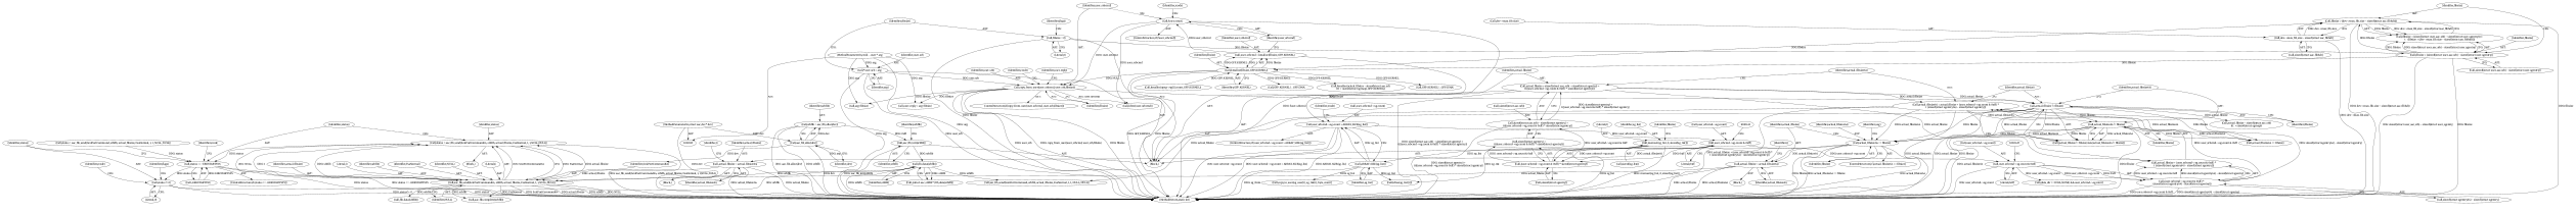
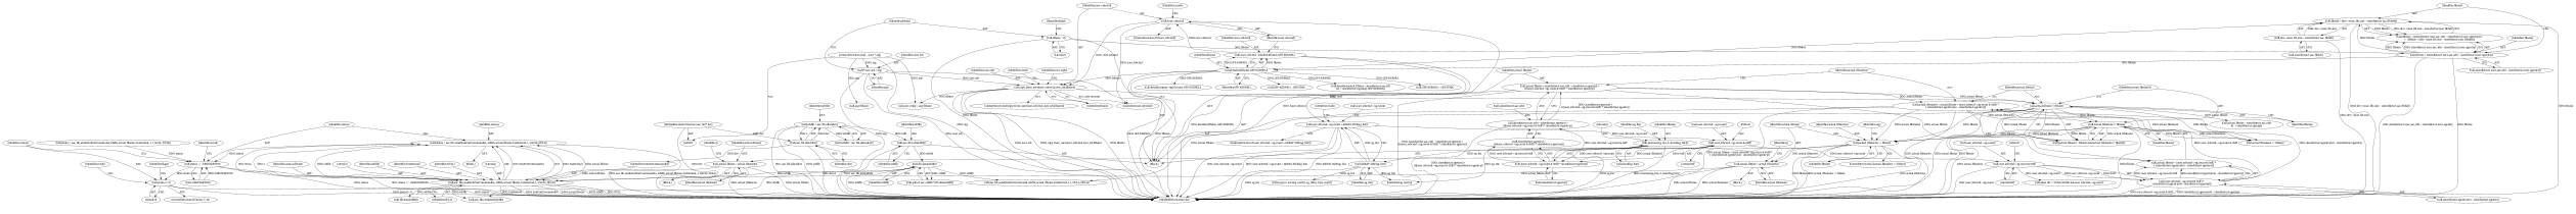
  digraph {
    fontname=Merriweather
    node [fontname=Merriweather]
    edge [fontname=Merriweather]
    n1 [label="(Call,status = aac_fib_send(ScsiPortCommand64, srbfib, actual_fibsize, FsaNormal, 1, 1,NULL,NULL))"]
    n2 [label="(Call,aac_fib_send(ScsiPortCommand64, srbfib, actual_fibsize, FsaNormal, 1, 1,NULL,NULL))"]
    n3 [label="(Call,status == -ERESTARTSYS)"]
    n4 [label="(Block,)"]
    n5 [label="(MethodReturn,static int)"]
    n6 [label="(Identifier,NULL)"]
    n7 [label="(Call,aac_fib_complete(srbfib))"]
    n8 [label="(Call,fib_data(srbfib))"]
    n9 [label="(Call,status != 0)"]
    n10 [label="(Call,-ERESTARTSYS)"]
-   n11 [label="(ControlStructure,if (status == -ERESTARTSYS))"]
    n12 [label="(Call,fib_data(srbfib))"]
    n13 [label="(Call,(struct aac_srbfib*) fib_data(srbfib))"]
    n14 [label="(Identifier,srbfib)"]
    n15 [label="(Call,aac_fib_send(ScsiPortCommand, srbfib, actual_fibsize, FsaNormal, 1, 1, NULL, NULL))"]
    n16 [label="(Call,aac_fib_init(srbfib))"]
    n17 [label="(Identifier,srbfib)"]
    n18 [label="(Block,)"]
    n19 [label="(Call,srbfib = aac_fib_alloc(dev))"]
    n20 [label="(Call,aac_fib_alloc(dev))"]
+   n21 [label="(Call,!(srbfib = aac_fib_alloc(dev)))"]
    n22 [label="(Identifier,dev)"]
    n23 [label="(Identifier,ScsiPortCommand64)"]
-   n24 [label="(MethodParameterIn,struct aac_dev* dev)"]
+   n24 [label="(MethodParameterIn,struct aac_list* dev)"]
    1000115
    n26 [label="(Call,actual_fibsize = actual_fibsize64)"]
    n27 [label="(Identifier,actual_fibsize64)"]
    n28 [label="(Block,)"]
    n29 [label="(Call,actual_fibsize64 == fibsize)"]
    n30 [label="(Call,actual_fibsize = actual_fibsize64)"]
    n31 [label="(ControlStructure,if (actual_fibsize64 == fibsize))"]
    n32 [label="(Identifier,fibsize)"]
    n33 [label="(Block,)"]
    n34 [label="(Identifier,actual_fibsize64)"]
    n35 [label="(Call,actual_fibsize64 != fibsize)"]
    n36 [label="(Identifier,fibsize)"]
    n37 [label="(Call,(actual_fibsize != fibsize) && (actual_fibsize64 != fibsize))"]
    n38 [label="(Call,actual_fibsize64 == fibsize)"]
    n39 [label="(Call,actual_fibsize != fibsize)"]
    n40 [label="(Call,actual_fibsize64 = actual_fibsize + (user_srbcmd->sg.count & 0xff) *\n\t  (sizeof(struct sgentry64) - sizeof(struct sgentry)))"]
    n41 [label="(Call,actual_fibsize + (user_srbcmd->sg.count & 0xff) *\n\t  (sizeof(struct sgentry64) - sizeof(struct sgentry)))"]
    n42 [label="(Call,(user_srbcmd->sg.count & 0xff) *\n\t  (sizeof(struct sgentry64) - sizeof(struct sgentry)))"]
    n43 [label="(Call,actual_fibsize = sizeof(struct aac_srb) - sizeof(struct sgentry) +\n\t\t((user_srbcmd->sg.count & 0xff) * sizeof(struct sgentry)))"]
    n44 [label="(Call,sizeof(struct aac_srb) - sizeof(struct sgentry) +\n\t\t((user_srbcmd->sg.count & 0xff) * sizeof(struct sgentry)))"]
    n45 [label="(Call,sizeof(struct sgentry) +\n\t\t((user_srbcmd->sg.count & 0xff) * sizeof(struct sgentry)))"]
    n46 [label="(Call,actual_fibsize - sizeof(struct aac_srb)\n\t\t\t  + sizeof(struct sgmap))"]
    n47 [label="(Identifier,fibsize)"]
    n48 [label="(Call,(user_srbcmd->sg.count & 0xff) * sizeof(struct sgentry))"]
    n49 [label="(Call,sizeof(struct sgentry))"]
    n50 [label="(Call,user_srbcmd->sg.count & 0xff)"]
    n51 [label="(Call,user_srbcmd->sg.count & 0xff)"]
    n52 [label="(Literal,0xff)"]
    n53 [label="(Call,(data_dir == DMA_NONE) && user_srbcmd->sg.count)"]
    n54 [label="(Literal,0xff)"]
    n55 [label="(Call,user_srbcmd->sg.count > ARRAY_SIZE(sg_list))"]
    n56 [label="(Call,ARRAY_SIZE(sg_list))"]
    n57 [label="(ControlStructure,if (user_srbcmd->sg.count > ARRAY_SIZE(sg_list)))"]
    n58 [label="(Identifier,sg_list)"]
    n59 [label="(Call,copy_to_user(sg_user[i], sg_list[i], byte_count))"]
    n60 [label="(Call,kfree(sg_list[i]))"]
    n61 [label="(Call,memset(sg_list, 0, sizeof(sg_list)))"]
    n62 [label="(Call,sizeof(sg_list))"]
    n63 [label="(Call,sizeof(struct sgentry64) - sizeof(struct sgentry))"]
    n64 [label="(Call,copy_from_user(user_srbcmd, user_srb,fibsize))"]
    n65 [label="(ControlStructure,if(copy_from_user(user_srbcmd, user_srb,fibsize)))"]
    n66 [label="(Identifier,fibsize)"]
    n67 [label="(Call,kfree(user_srbcmd))"]
    n68 [label="(Call,user_reply = arg+fibsize)"]
    n69 [label="(Call,arg+fibsize)"]
-   n70 [label="(Call,!user_struct)"]
+   n70 [label="(Call,!user_srbcmd)"]
    n71 [label="(Identifier,user_srbcmd)"]
    n72 [label="(ControlStructure,if (!user_srbcmd))"]
    n73 [label="(Call,user_srbcmd = kmalloc(fibsize, GFP_KERNEL))"]
    n74 [label="(Call,kmalloc(fibsize, GFP_KERNEL))"]
    n75 [label="(Identifier,GFP_KERNEL)"]
    n76 [label="(Call,GFP_KERNEL|__GFP_DMA)"]
    n77 [label="(Call,kmalloc(actual_fibsize - sizeof(struct aac_srb)\n\t\t\t  + sizeof(struct sgmap), GFP_KERNEL))"]
    n78 [label="(Call,GFP_KERNEL|__GFP_DMA)"]
    n79 [label="(Call,kmalloc(upsg->sg[i].count, GFP_KERNEL))"]
    n80 [label="(Call,fibsize > (dev->max_fib_size - sizeof(struct aac_fibhdr)))"]
    n81 [label="(Call,dev->max_fib_size - sizeof(struct aac_fibhdr))"]
    n82 [label="(Call,(fibsize < (sizeof(struct user_aac_srb) - sizeof(struct user_sgentry))) ||\n\t    (fibsize > (dev->max_fib_size - sizeof(struct aac_fibhdr))))"]
    n83 [label="(Call,sizeof(struct aac_fibhdr))"]
    n84 [label="(Call,fibsize < (sizeof(struct user_aac_srb) - sizeof(struct user_sgentry)))"]
    n85 [label="(Call,sizeof(struct user_aac_srb) - sizeof(struct user_sgentry))"]
    n86 [label="(Call,fibsize = 0)"]
    n87 [label="(Literal,0)"]
    n88 [label="(Call,*user_srb = arg)"]
    n89 [label="(Identifier,arg)"]
-   n90 [label="(MethodParameterIn,void __user * arg)"]
+   n90 [label="(ControlStructure,void __user * arg)"]
+   n91 [label="(ControlStructure,if (status != 0))"]
    n92 [label="(Literal,0)"]
    n93 [label="(Identifier,rcode)"]
    n94 [label="(Identifier,user_srb)"]
    n95 [label="(Identifier,fibsize)"]
    n96 [label="(Identifier,flags)"]
    n97 [label="(Identifier,flags)"]
    n98 [label="(Identifier,rcode)"]
    n99 [label="(Identifier,actual_fibsize)"]
    n100 [label="(Call,user_srbcmd->sg.count)"]
    n101 [label="(Identifier,status)"]
    n102 [label="(Identifier,i)"]
    n103 [label="(Identifier,sg_list)"]
-   n104 [label="(Call,dev->max_fib_size)"]
    n105 [label="(Identifier,srbfib)"]
    n106 [label="(Identifier,actual_fibsize)"]
    n107 [label="(Identifier,fibsize)"]
    n108 [label="(Identifier,fibsize)"]
    n109 [label="(Identifier,rcode)"]
    n110 [label="(Identifier,fibsize)"]
    n111 [label="(Identifier,usg)"]
    n112 [label="(Call,status = aac_fib_send(ScsiPortCommand, srbfib, actual_fibsize, FsaNormal, 1, 1, NULL, NULL))"]
    n113 [label="(Identifier,actual_fibsize64)"]
    n114 [label="(Identifier,actual_fibsize64)"]
    n115 [label="(Literal,1)"]
    n116 [label="(Identifier,user_srb)"]
    n117 [label="(Identifier,user_reply)"]
    n118 [label="(Identifier,actual_fibsize)"]
    n119 [label="(Call,user_srbcmd->sg.count)"]
    n120 [label="(Identifier,actual_fibsize64)"]
    n121 [label="(Identifier,srbfib)"]
    n122 [label="(Call,user_srbcmd->sg.count)"]
    n123 [label="(Identifier,status)"]
    n124 [label="(Call,sizeof(struct aac_srb))"]
    n125 [label="(Identifier,user_srbcmd)"]
    n126 [label="(Identifier,rcode)"]
    n127 [label="(Identifier,srbfib)"]
    n128 [label="(Literal,0)"]
    n129 [label="(Identifier,rcode)"]
    n130 [label="(Identifier,actual_fibsize)"]
    n131 [label="(Identifier,FsaNormal)"]
    n132 [label="(Identifier,fibsize)"]
    n133 [label="(Identifier,i)"]
    n134 [label="(Identifier,user_srbcmd)"]
    n135 [label="(Identifier,actual_fibsize)"]
    n136 [label="(Identifier,status)"]
    n137 [label="(Identifier,NULL)"]
    n138 [label="(Literal,1)"]
    1000412
    1000427
    n1 -> n2 [label="CFG: "]
    n1 -> n3 [label="DDG: status"]
    n1 -> n4 [label="AST: "]
    n1 -> n5 [label="DDG: aac_fib_send(ScsiPortCommand64, srbfib, actual_fibsize, FsaNormal, 1, 1,NULL,NULL)"]
    n2 -> n1 [label="AST: "]
    n2 -> n1 [label="DDG: ScsiPortCommand64"]
    n2 -> n1 [label="DDG: FsaNormal"]
    n2 -> n1 [label="DDG: actual_fibsize"]
    n2 -> n1 [label="DDG: NULL"]
    n2 -> n1 [label="DDG: 1"]
    n2 -> n1 [label="DDG: srbfib"]
    n2 -> n5 [label="DDG: srbfib"]
    n2 -> n5 [label="DDG: NULL"]
    n2 -> n5 [label="DDG: FsaNormal"]
    n2 -> n5 [label="DDG: ScsiPortCommand64"]
    n2 -> n5 [label="DDG: actual_fibsize"]
    n2 -> n6 [label="CFG: "]
    n2 -> n7 [label="DDG: srbfib"]
    n2 -> n8 [label="DDG: srbfib"]
    n3 -> n5 [label="DDG: status"]
    n3 -> n5 [label="DDG: status == -ERESTARTSYS"]
    n3 -> n9 [label="DDG: status"]
    n3 -> n10 [label="CFG: "]
-   n3 -> n11 [label="AST: "]
    n6 -> n2 [label="AST: "]
    n9 -> n5 [label="DDG: status != 0"]
    n9 -> n5 [label="DDG: status"]
+   n9 -> n91 [label="AST: "]
    n9 -> n92 [label="CFG: "]
    n10 -> n3 [label="AST: "]
    n10 -> n3 [label="DDG: ERESTARTSYS"]
    n12 -> n2 [label="DDG: srbfib"]
    n12 -> n5 [label="DDG: srbfib"]
    n12 -> n7 [label="DDG: srbfib"]
    n12 -> n13 [label="AST: "]
    n12 -> n13 [label="DDG: srbfib"]
    n12 -> n14 [label="CFG: "]
    n12 -> n15 [label="DDG: srbfib"]
    n13 -> n12 [label="CFG: "]
    n14 -> n12 [label="AST: "]
    n16 -> n5 [label="DDG: aac_fib_init(srbfib)"]
    n16 -> n12 [label="DDG: srbfib"]
    n16 -> n17 [label="CFG: "]
    n16 -> n18 [label="AST: "]
    n17 -> n16 [label="AST: "]
    n19 -> n5 [label="DDG: aac_fib_alloc(dev)"]
    n19 -> n5 [label="DDG: srbfib"]
    n19 -> n16 [label="DDG: 0xff"]
-   n19 -> n20 [label="CFG: "]
-   n20 -> n5 [label="DDG: dev"]
+   n19 -> n20 [label="DDG: 1"]
+   n19 -> n21 [label="AST: "]
+   n19 -> n21 [label="DDG: srbfib"]
+   n20 -> n5 [label="DDG: struct"]
    n20 -> n19 [label="AST: "]
    n20 -> n19 [label="DDG: dev"]
    n20 -> n22 [label="CFG: "]
    n20 -> n23 [label="DDG: dev"]
-   n22 -> n20 [label="DDG: arg"]
+   n21 -> n19 [label="CFG: "]
+   n22 -> n20 [label="AST: "]
    n23 -> n2 [label="AST: "]
    n24 -> n5 [label="DDG: dev"]
    n24 -> n20 [label="DDG: dev"]
    n24 -> 1000115 [label="AST: "]
    n26 -> n2 [label="DDG: actual_fibsize"]
    n26 -> n5 [label="DDG: actual_fibsize"]
    n26 -> n5 [label="DDG: actual_fibsize64"]
    n26 -> n27 [label="CFG: "]
    n26 -> n28 [label="AST: "]
    n27 -> n26 [label="AST: "]
    n29 -> n5 [label="DDG: fibsize"]
    n29 -> n5 [label="DDG: actual_fibsize64 == fibsize"]
    n29 -> n5 [label="DDG: actual_fibsize64"]
    n29 -> n26 [label="DDG: actual_fibsize64"]
    n29 -> n30 [label="DDG: actual_fibsize64"]
    n29 -> n31 [label="AST: "]
    n29 -> n32 [label="CFG: "]
    n30 -> n2 [label="DDG: actual_fibsize"]
    n30 -> n5 [label="DDG: actual_fibsize64"]
    n30 -> n5 [label="DDG: actual_fibsize"]
    n30 -> n33 [label="AST: "]
    n30 -> n34 [label="CFG: "]
    n32 -> n29 [label="AST: "]
    n34 -> n30 [label="AST: "]
    n35 -> n5 [label="DDG: actual_fibsize64"]
    n35 -> n5 [label="DDG: fibsize"]
    n35 -> n29 [label="DDG: actual_fibsize64"]
    n35 -> n29 [label="DDG: fibsize"]
    n35 -> n36 [label="CFG: "]
    n35 -> n37 [label="AST: "]
    n35 -> n37 [label="DDG: actual_fibsize64"]
    n35 -> n37 [label="DDG: fibsize"]
    n35 -> n38 [label="DDG: actual_fibsize64"]
    n35 -> n38 [label="DDG: fibsize"]
    n36 -> n35 [label="AST: "]
    n37 -> n35 [label="CFG: "]
    n37 -> n39 [label="CFG: "]
    n39 -> n5 [label="DDG: fibsize"]
    n39 -> n5 [label="DDG: actual_fibsize"]
    n39 -> n15 [label="DDG: actual_fibsize"]
    n39 -> n29 [label="DDG: fibsize"]
    n39 -> n35 [label="DDG: fibsize"]
    n39 -> n37 [label="AST: "]
    n39 -> n37 [label="DDG: actual_fibsize"]
    n39 -> n37 [label="DDG: fibsize"]
    n39 -> n38 [label="DDG: fibsize"]
    n39 -> n46 [label="DDG: actual_fibsize"]
    n39 -> n47 [label="CFG: "]
    n40 -> n5 [label="DDG: actual_fibsize64"]
    n40 -> n5 [label="DDG: actual_fibsize + (user_srbcmd->sg.count & 0xff) *\n\t  (sizeof(struct sgentry64) - sizeof(struct sgentry))"]
    n40 -> n18 [label="AST: "]
    n40 -> n29 [label="DDG: actual_fibsize64"]
    n40 -> n35 [label="DDG: actual_fibsize64"]
    n40 -> n38 [label="DDG: actual_fibsize64"]
    n40 -> n41 [label="CFG: "]
    n41 -> n40 [label="AST: "]
    n41 -> n42 [label="CFG: "]
    n42 -> n5 [label="DDG: sizeof(struct sgentry64) - sizeof(struct sgentry)"]
    n42 -> n5 [label="DDG: user_srbcmd->sg.count & 0xff"]
    n42 -> n40 [label="DDG: user_srbcmd->sg.count & 0xff"]
    n42 -> n40 [label="DDG: sizeof(struct sgentry64) - sizeof(struct sgentry)"]
    n42 -> n41 [label="AST: "]
    n42 -> n41 [label="DDG: user_srbcmd->sg.count & 0xff"]
    n42 -> n41 [label="DDG: sizeof(struct sgentry64) - sizeof(struct sgentry)"]
    n42 -> n63 [label="CFG: "]
    n43 -> n5 [label="DDG: sizeof(struct aac_srb) - sizeof(struct sgentry) +\n\t\t((user_srbcmd->sg.count & 0xff) * sizeof(struct sgentry))"]
    n43 -> n18 [label="AST: "]
    n43 -> n39 [label="DDG: actual_fibsize"]
    n43 -> n40 [label="DDG: actual_fibsize"]
    n43 -> n41 [label="DDG: actual_fibsize"]
    n43 -> n44 [label="CFG: "]
    n44 -> n5 [label="DDG: sizeof(struct sgentry) +\n\t\t((user_srbcmd->sg.count & 0xff) * sizeof(struct sgentry))"]
    n44 -> n43 [label="AST: "]
    n44 -> n43 [label="DDG: sizeof(struct sgentry) +\n\t\t((user_srbcmd->sg.count & 0xff) * sizeof(struct sgentry))"]
    n44 -> n45 [label="CFG: "]
    n45 -> n44 [label="AST: "]
    n45 -> n48 [label="CFG: "]
    n47 -> n39 [label="AST: "]
    n48 -> n44 [label="DDG: user_srbcmd->sg.count & 0xff"]
    n48 -> n45 [label="AST: "]
    n48 -> n45 [label="DDG: user_srbcmd->sg.count & 0xff"]
    n48 -> n49 [label="CFG: "]
    n49 -> n48 [label="AST: "]
    n50 -> n48 [label="AST: "]
    n50 -> n48 [label="DDG: user_srbcmd->sg.count"]
    n50 -> n48 [label="DDG: 0xff"]
    n50 -> n51 [label="DDG: user_srbcmd->sg.count"]
    n50 -> n52 [label="CFG: "]
    n51 -> n5 [label="DDG: user_srbcmd->sg.count"]
    n51 -> n42 [label="AST: "]
    n51 -> n42 [label="DDG: user_srbcmd->sg.count"]
    n51 -> n42 [label="DDG: 0xff"]
    n51 -> n53 [label="DDG: user_srbcmd->sg.count"]
    n51 -> n54 [label="CFG: "]
    n52 -> n50 [label="AST: "]
    n54 -> n51 [label="AST: "]
    n55 -> n5 [label="DDG: ARRAY_SIZE(sg_list)"]
    n55 -> n5 [label="DDG: user_srbcmd->sg.count"]
    n55 -> n5 [label="DDG: user_srbcmd->sg.count > ARRAY_SIZE(sg_list)"]
    n55 -> n50 [label="DDG: user_srbcmd->sg.count"]
    n55 -> n56 [label="CFG: "]
    n55 -> n57 [label="AST: "]
-   n56 -> n5 [label="DDG: sg_from"]
+   n56 -> n5 [label="DDG: sg_list"]
    n56 -> n55 [label="AST: "]
    n56 -> n55 [label="DDG: sg_list"]
    n56 -> n58 [label="CFG: "]
    n56 -> n59 [label="DDG: sg_list"]
    n56 -> n60 [label="DDG: sg_list"]
    n58 -> n56 [label="AST: "]
    n61 -> n5 [label="DDG: sg_list"]
    n61 -> n5 [label="DDG: memset(sg_list, 0, sizeof(sg_list))"]
    n61 -> n18 [label="AST: "]
    n61 -> n56 [label="DDG: sg_list"]
    n61 -> n60 [label="DDG: sg_list"]
+   n61 -> n62 [label="CFG: "]
    n62 -> n61 [label="AST: "]
    n63 -> n42 [label="AST: "]
    n64 -> n5 [label="DDG: user_srb"]
    n64 -> n5 [label="DDG: copy_from_user(user_srbcmd, user_srb,fibsize)"]
    n64 -> n5 [label="DDG: fibsize"]
-   n64 -> n39 [label="DDG: fibsize"]
+   n64 -> n39 [label="DDG: 0xff"]
    n64 -> n65 [label="AST: "]
    n64 -> n66 [label="CFG: "]
    n64 -> n67 [label="DDG: user_srbcmd"]
    n64 -> n68 [label="DDG: fibsize"]
-   n64 -> n69 [label="DDG: fibsize"]
    n66 -> n64 [label="AST: "]
    n70 -> n5 [label="DDG: !user_srbcmd"]
    n70 -> n64 [label="DDG: user_srbcmd"]
    n70 -> n67 [label="DDG: user_srbcmd"]
    n70 -> n71 [label="CFG: "]
    n70 -> n72 [label="AST: "]
    n71 -> n70 [label="AST: "]
    n71 -> n73 [label="CFG: "]
+   n73 -> n5 [label="DDG: kmalloc(fibsize, GFP_KERNEL)"]
    n73 -> n18 [label="AST: "]
    n73 -> n70 [label="DDG: user_srbcmd"]
-   n73 -> n74 [label="DDG: 1"]
+   n73 -> n74 [label="CFG: "]
    n74 -> n5 [label="DDG: fibsize"]
    n74 -> n5 [label="DDG: GFP_KERNEL"]
-   n74 -> n64 [label="DDG: NULL"]
+   n74 -> n64 [label="DDG: fibsize"]
    n74 -> n73 [label="AST: "]
    n74 -> n73 [label="DDG: fibsize"]
    n74 -> n73 [label="DDG: GFP_KERNEL"]
    n74 -> n75 [label="CFG: "]
    n74 -> n76 [label="DDG: GFP_KERNEL"]
    n74 -> n77 [label="DDG: GFP_KERNEL"]
    n74 -> n78 [label="DDG: GFP_KERNEL"]
-   n79 -> n74 [label="DDG: GFP_KERNEL"]
+   n74 -> n79 [label="DDG: GFP_KERNEL"]
    n75 -> n74 [label="AST: "]
    n80 -> n5 [label="DDG: fibsize"]
    n80 -> n5 [label="DDG: dev->max_fib_size - sizeof(struct aac_fibhdr)"]
    n80 -> n74 [label="DDG: fibsize"]
    n80 -> n81 [label="CFG: "]
    n80 -> n82 [label="AST: "]
    n80 -> n82 [label="DDG: fibsize"]
    n80 -> n82 [label="DDG: dev->max_fib_size - sizeof(struct aac_fibhdr)"]
    n81 -> n5 [label="DDG: dev->max_fib_size"]
    n81 -> n80 [label="AST: "]
    n81 -> n80 [label="DDG: dev->max_fib_size"]
    n81 -> n83 [label="CFG: "]
    n82 -> n80 [label="CFG: "]
    n82 -> n84 [label="CFG: "]
    n83 -> n81 [label="AST: "]
    n84 -> n5 [label="DDG: sizeof(struct user_aac_srb) - sizeof(struct user_sgentry)"]
    n84 -> n5 [label="DDG: fibsize"]
    n84 -> n74 [label="DDG: fibsize"]
    n84 -> n80 [label="DDG: fibsize"]
    n84 -> n82 [label="AST: "]
    n84 -> n82 [label="DDG: fibsize"]
    n84 -> n82 [label="DDG: sizeof(struct user_aac_srb) - sizeof(struct user_sgentry)"]
    n84 -> n85 [label="CFG: "]
    n85 -> n84 [label="AST: "]
    n86 -> n5 [label="DDG: fibsize"]
    n86 -> n18 [label="AST: "]
    n86 -> n84 [label="DDG: fibsize"]
    n86 -> n87 [label="CFG: "]
    n87 -> n86 [label="AST: "]
    n88 -> n5 [label="DDG: arg"]
    n88 -> n5 [label="DDG: user_srb"]
    n88 -> n18 [label="AST: "]
    n88 -> n64 [label="DDG: user_srb"]
    n88 -> n89 [label="CFG: "]
    n89 -> n88 [label="AST: "]
    n90 -> n5 [label="DDG: arg"]
    n90 -> 1000115 [label="AST: "]
    n90 -> n68 [label="DDG: arg"]
    n90 -> n69 [label="DDG: arg"]
    n90 -> n88 [label="DDG: arg"]
    n92 -> n9 [label="AST: "]
    n93 -> n55 [label="CFG: "]
    n94 -> n88 [label="AST: "]
    n95 -> n84 [label="AST: "]
    n96 -> n86 [label="CFG: "]
    n97 -> n9 [label="CFG: "]
    n98 -> n3 [label="CFG: "]
    n99 -> n43 [label="AST: "]
    n99 -> n55 [label="CFG: "]
    n100 -> n51 [label="AST: "]
    n101 -> n3 [label="CFG: "]
    n101 -> n9 [label="AST: "]
    n102 -> n26 [label="CFG: "]
    n103 -> n61 [label="AST: "]
-   n104 -> n81 [label="AST: "]
    n105 -> n16 [label="CFG: "]
    n106 -> n2 [label="AST: "]
    n107 -> n86 [label="AST: "]
    n107 -> n88 [label="CFG: "]
    n108 -> n80 [label="AST: "]
    n108 -> n84 [label="CFG: "]
    n109 -> n9 [label="CFG: "]
    n110 -> n74 [label="AST: "]
    n111 -> n29 [label="CFG: "]
    n112 -> n3 [label="DDG: status"]
    n113 -> n35 [label="AST: "]
    n113 -> n39 [label="CFG: "]
    n114 -> n40 [label="AST: "]
    n114 -> n43 [label="CFG: "]
    n115 -> n2 [label="AST: "]
    n116 -> n64 [label="AST: "]
    n117 -> n64 [label="CFG: "]
    n118 -> n39 [label="AST: "]
    n118 -> n40 [label="CFG: "]
    n119 -> n55 [label="AST: "]
    n120 -> n29 [label="AST: "]
    n121 -> n19 [label="AST: "]
    n122 -> n50 [label="AST: "]
    n123 -> n1 [label="CFG: "]
    n123 -> n3 [label="AST: "]
    n124 -> n44 [label="AST: "]
    n125 -> n64 [label="AST: "]
    n125 -> n70 [label="CFG: "]
    n126 -> n70 [label="CFG: "]
    n127 -> n2 [label="AST: "]
    n128 -> n61 [label="AST: "]
    n129 -> n64 [label="CFG: "]
    n130 -> n26 [label="AST: "]
    n130 -> n29 [label="CFG: "]
    n131 -> n2 [label="AST: "]
    n132 -> n61 [label="CFG: "]
    n133 -> n30 [label="CFG: "]
    n134 -> n73 [label="AST: "]
    n135 -> n30 [label="AST: "]
    n136 -> n1 [label="AST: "]
    n137 -> n2 [label="AST: "]
    n138 -> n2 [label="AST: "]
    1000412 -> n50 [label="CFG: "]
    1000427 -> n51 [label="CFG: "]
  }
